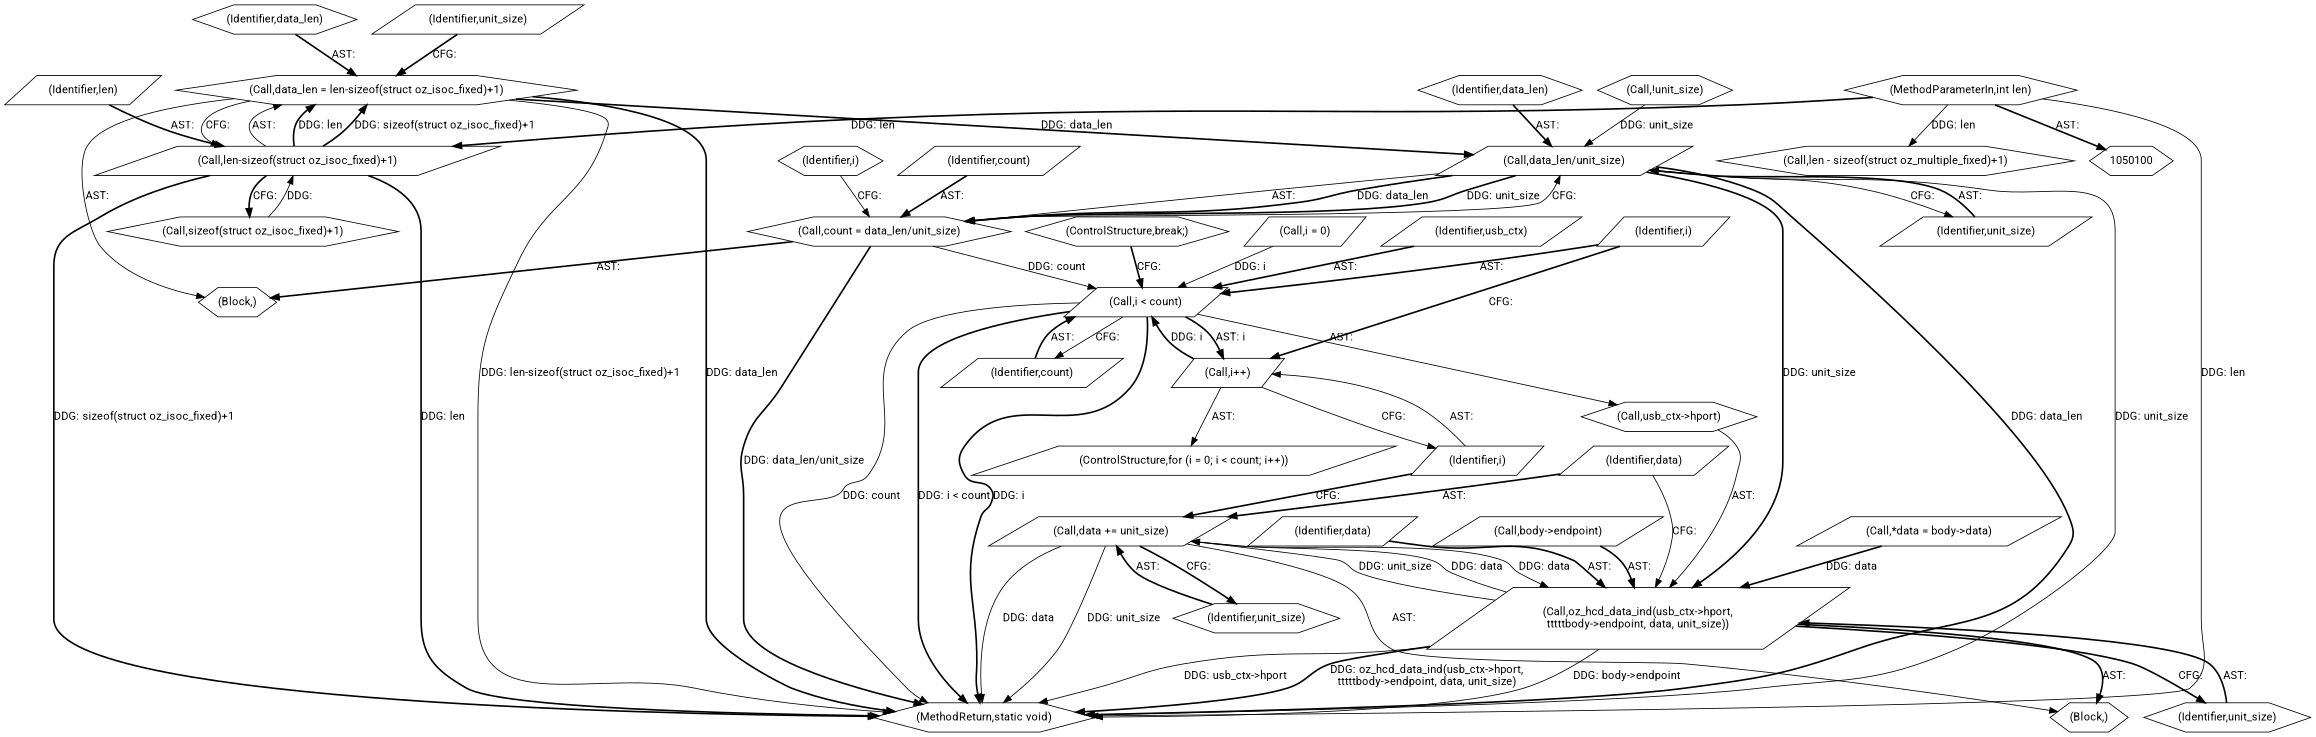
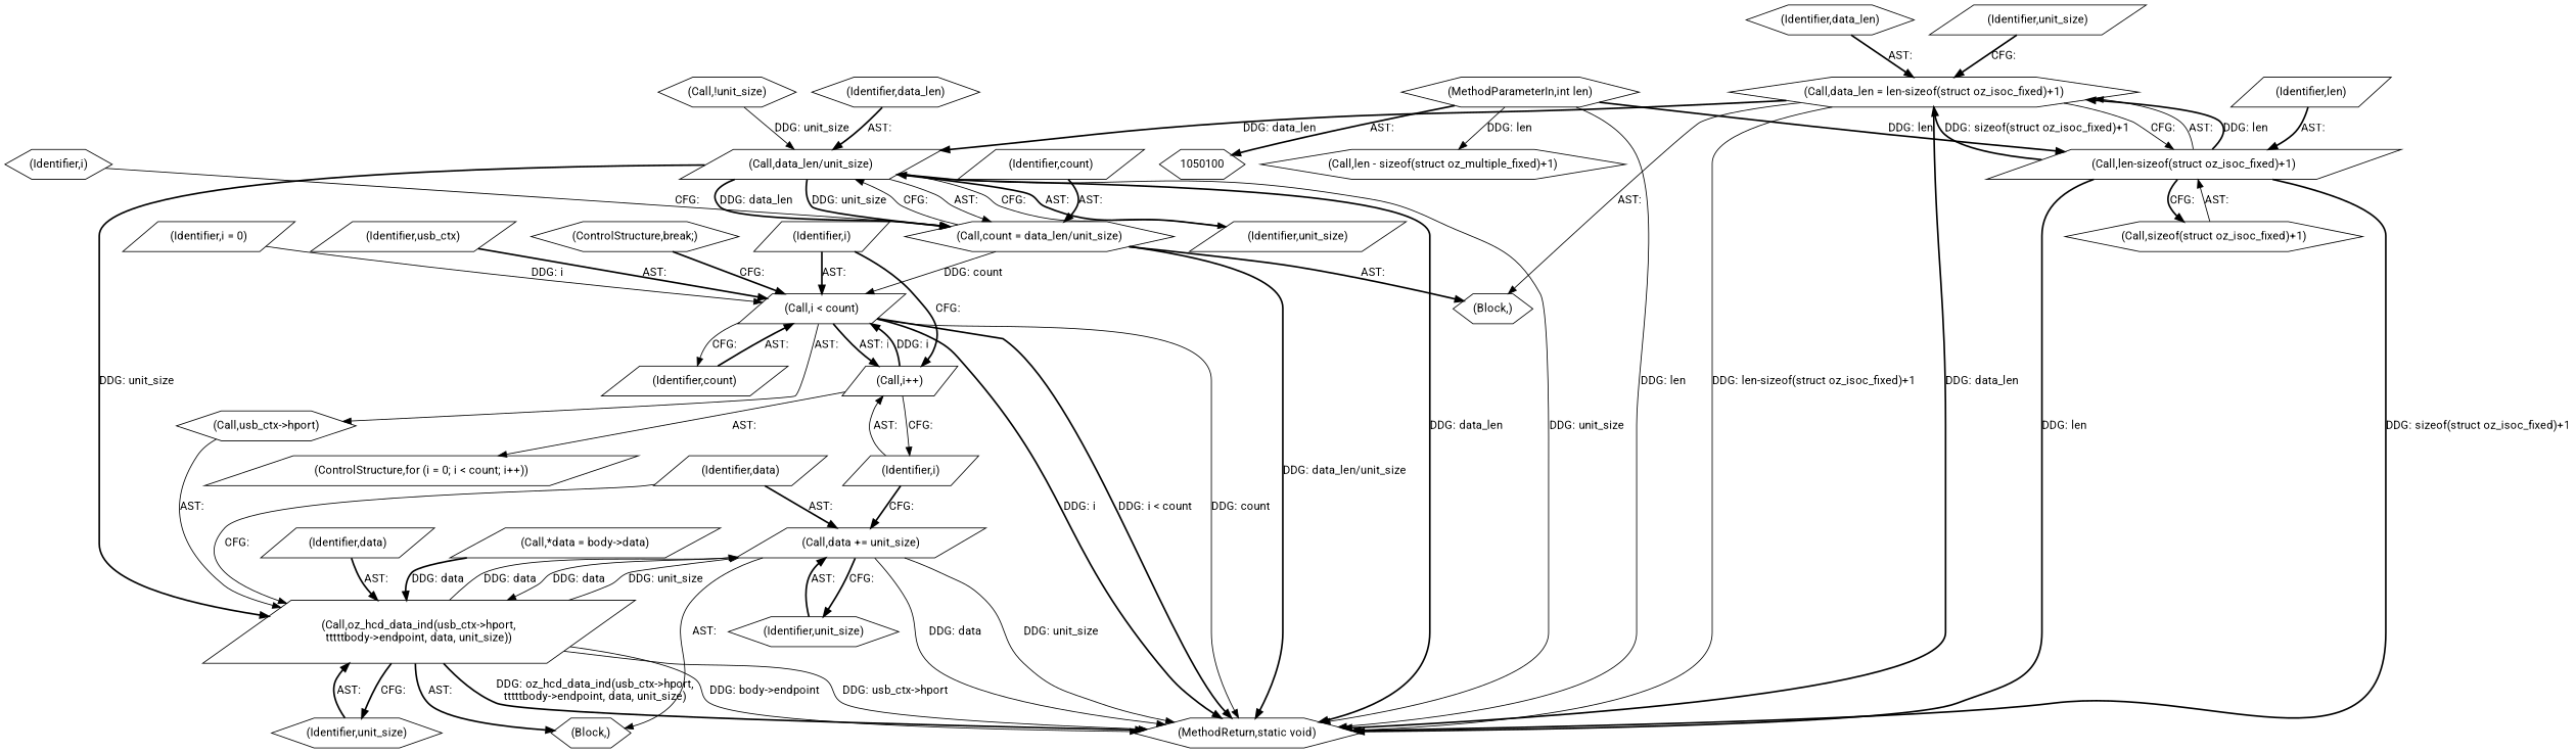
  digraph {
    fontname=Roboto
    node [fontname=Roboto shape=parallelogram]
    edge [fontname=Roboto style=bold]
    n1 [label="(Call,data_len = len-sizeof(struct oz_isoc_fixed)+1)" shape=hexagon]
    n2 [label="(Call,len-sizeof(struct oz_isoc_fixed)+1)"]
    n3 [label="(Call,data_len/unit_size)"]
    n4 [label="(Block,)" shape=hexagon]
    n5 [label="(MethodReturn,static void)" shape=hexagon]
    n6 [label="(Call,sizeof(struct oz_isoc_fixed)+1)" shape=hexagon]
    n7 [label="(Call,count = data_len/unit_size)" shape=hexagon]
    n8 [label="(Call,oz_hcd_data_ind(usb_ctx->hport,\n\t\t\t\t\tbody->endpoint, data, unit_size))"]
    n9 [label="(Identifier,unit_size)"]
    n10 [label="(MethodParameterIn,int len)" shape=hexagon]
    n11 [label="(Call,len - sizeof(struct oz_multiple_fixed)+1)" shape=hexagon]
    n12 [label=1050100 shape=hexagon]
    n13 [label="(Call,i < count)"]
    n14 [label="(Call,data += unit_size)"]
    n15 [label="(Identifier,unit_size)" shape=hexagon]
    n16 [label="(Block,)" shape=hexagon]
    n17 [label="(Call,i++)"]
    n18 [label="(Identifier,count)"]
    n19 [label="(Call,usb_ctx->hport)" shape=hexagon]
    n20 [label="(ControlStructure,for (i = 0; i < count; i++))"]
    n21 [label="(Identifier,i)"]
    n22 [label="(Identifier,unit_size)" shape=hexagon]
    n23 [label="(Identifier,usb_ctx)"]
    n24 [label="(Identifier,data_len)" shape=hexagon]
    n25 [label="(Call,*data = body->data)"]
    n26 [label="(Identifier,data)"]
    n27 [label="(ControlStructure,break;)" shape=hexagon]
    n28 [label="(Identifier,unit_size)"]
-   n29 [label="(Call,body->endpoint)"]
    n30 [label="(Identifier,i)"]
    n31 [label="(Call,!unit_size)" shape=hexagon]
    n32 [label="(Identifier,i)" shape=hexagon]
    n33 [label="(Identifier,len)"]
    n34 [label="(Identifier,data_len)" shape=hexagon]
    n35 [label="(Identifier,count)"]
    n36 [label="(Identifier,data)"]
-   n37 [label="(Call,i = 0)"]
+   n37 [label="(Identifier,i = 0)"]
    n1 -> n2 [label="CFG: " style=solid]
    n1 -> n3 [label="DDG: data_len"]
    n1 -> n4 [label="AST: " style=solid]
    n1 -> n5 [label="DDG: len-sizeof(struct oz_isoc_fixed)+1" style=solid]
    n1 -> n5 [label="DDG: data_len"]
    n2 -> n1 [label="AST: " style=solid]
    n2 -> n1 [label="DDG: len"]
    n2 -> n1 [label="DDG: sizeof(struct oz_isoc_fixed)+1"]
    n2 -> n5 [label="DDG: sizeof(struct oz_isoc_fixed)+1"]
    n2 -> n5 [label="DDG: len"]
    n2 -> n6 [label="CFG: "]
    n3 -> n5 [label="DDG: data_len"]
    n3 -> n5 [label="DDG: unit_size" style=solid]
    n3 -> n7 [label="AST: " style=solid]
    n3 -> n7 [label="DDG: data_len"]
    n3 -> n7 [label="DDG: unit_size"]
    n3 -> n8 [label="DDG: unit_size"]
    n3 -> n9 [label="CFG: " style=solid]
-   n6 -> n2 [label="DDG: " style=solid]
+   n6 -> n2 [label="AST: " style=solid]
    n7 -> n3 [label="CFG: " style=solid]
    n7 -> n4 [label="AST: "]
    n7 -> n5 [label="DDG: data_len/unit_size"]
    n7 -> n13 [label="DDG: count" style=solid]
    n8 -> n5 [label="DDG: usb_ctx->hport" style=solid]
    n8 -> n5 [label="DDG: oz_hcd_data_ind(usb_ctx->hport,\n\t\t\t\t\tbody->endpoint, data, unit_size)"]
    n8 -> n5 [label="DDG: body->endpoint" style=solid]
    n8 -> n14 [label="DDG: unit_size" style=solid]
    n8 -> n14 [label="DDG: data" style=solid]
    n8 -> n15 [label="CFG: "]
    n8 -> n16 [label="AST: "]
    n9 -> n3 [label="AST: "]
    n10 -> n2 [label="DDG: len"]
    n10 -> n5 [label="DDG: len" style=solid]
    n10 -> n11 [label="DDG: len" style=solid]
    n10 -> n12 [label="AST: "]
    n13 -> n5 [label="DDG: count" style=solid]
    n13 -> n5 [label="DDG: i < count"]
    n13 -> n5 [label="DDG: i"]
    n13 -> n17 [label="AST: i"]
    n13 -> n18 [label="CFG: " style=solid]
    n13 -> n19 [label="AST: " style=solid]
    n14 -> n5 [label="DDG: unit_size" style=solid]
    n14 -> n5 [label="DDG: data" style=solid]
    n14 -> n8 [label="DDG: data" style=solid]
    n14 -> n16 [label="AST: " style=solid]
    n14 -> n22 [label="CFG: "]
    n15 -> n8 [label="AST: "]
    n17 -> n13 [label="DDG: i"]
    n17 -> n20 [label="AST: " style=solid]
    n17 -> n21 [label="CFG: " style=solid]
    n18 -> n13 [label="AST: "]
    n19 -> n8 [label="AST: " style=solid]
    n21 -> n14 [label="CFG: "]
    n21 -> n17 [label="AST: " style=solid]
    n22 -> n14 [label="AST: "]
    n23 -> n13 [label="AST: "]
    n24 -> n1 [label="AST: "]
    n25 -> n8 [label="DDG: data"]
    n26 -> n8 [label="AST: "]
    n27 -> n13 [label="CFG: "]
    n28 -> n1 [label="CFG: "]
-   n29 -> n8 [label="AST: "]
    n30 -> n13 [label="AST: "]
    n30 -> n17 [label="CFG: "]
    n31 -> n3 [label="DDG: unit_size" style=solid]
    n32 -> n7 [label="CFG: " style=solid]
    n33 -> n2 [label="AST: "]
    n34 -> n3 [label="AST: "]
    n35 -> n7 [label="AST: "]
    n36 -> n8 [label="CFG: " style=solid]
    n36 -> n14 [label="AST: "]
    n37 -> n13 [label="DDG: i" style=solid]
  }
